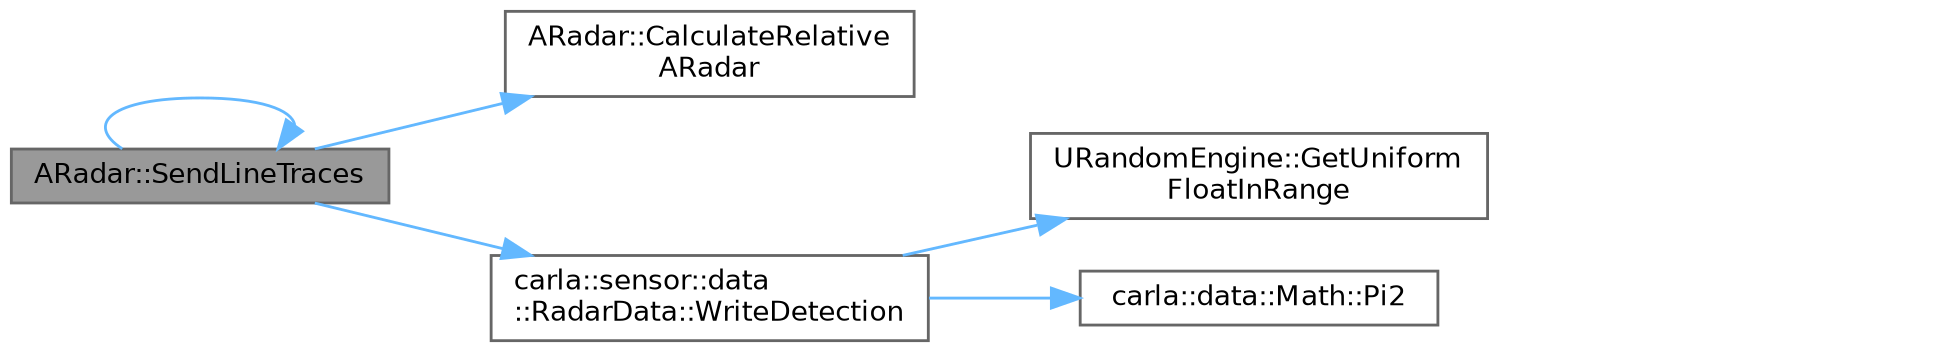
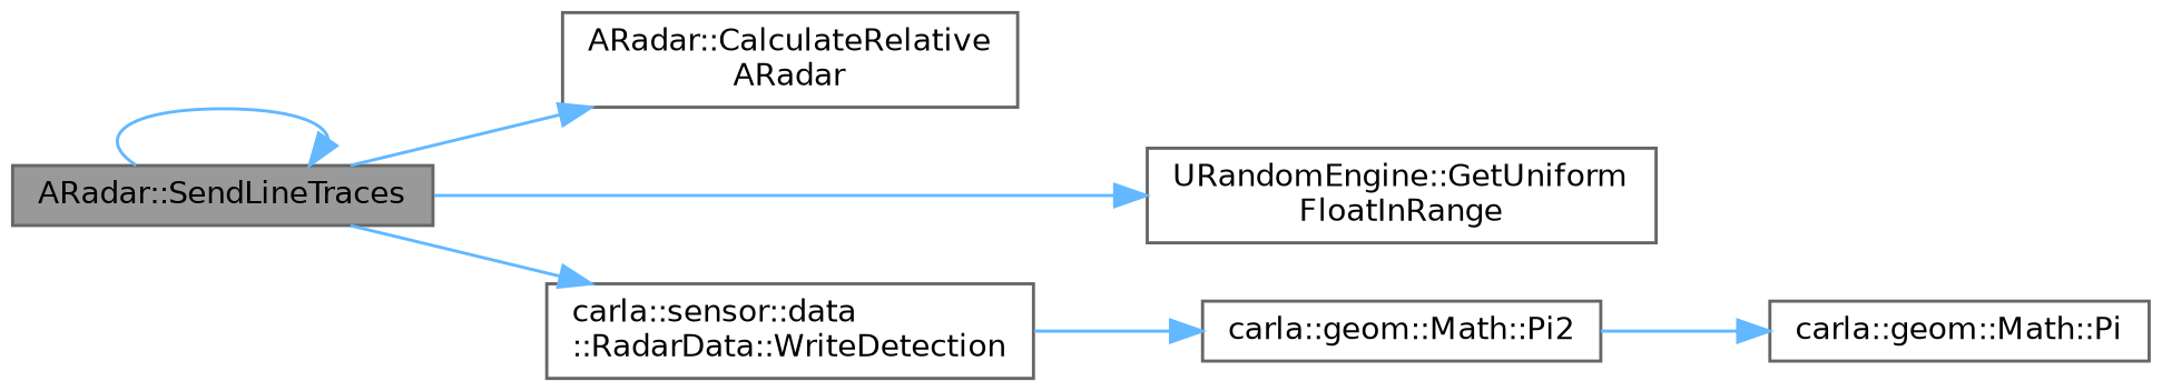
  digraph {
    rankdir=LR
    node [color=grey40 fillcolor=white fontname=Helvetica fontsize=10 shape=box style=filled]
    edge [color=steelblue1 fontname=Helvetica fontsize=10 labelfontname=Helvetica labelfontsize=10 style=solid]
    n1 [color=gray40 fillcolor=grey60 fontcolor=black height=0.2 label="ARadar::SendLineTraces" width=0.4]
    n2 [height=0.2 label="ARadar::CalculateRelative\lARadar" width=0.4]
    n3 [height=0.2 label="URandomEngine::GetUniform\lFloatInRange" width=0.4]
    n4 [height=0.2 label="carla::sensor::data\l::RadarData::WriteDetection" width=0.4]
-   n5 [height=0.2 label="carla::data::Math::Pi2" width=0.4]
+   n5 [height=0.2 label="carla::geom::Math::Pi2" width=0.4]
+   n6 [height=0.2 label="carla::geom::Math::Pi" width=0.4]
    n1 -> n1
    n1 -> n2
-   n4 -> n3
+   n1 -> n3
    n1 -> n4
    n4 -> n5
+   n5 -> n6
  }
